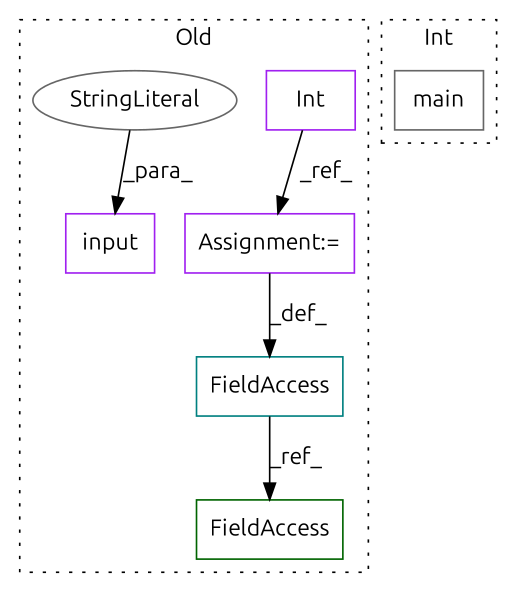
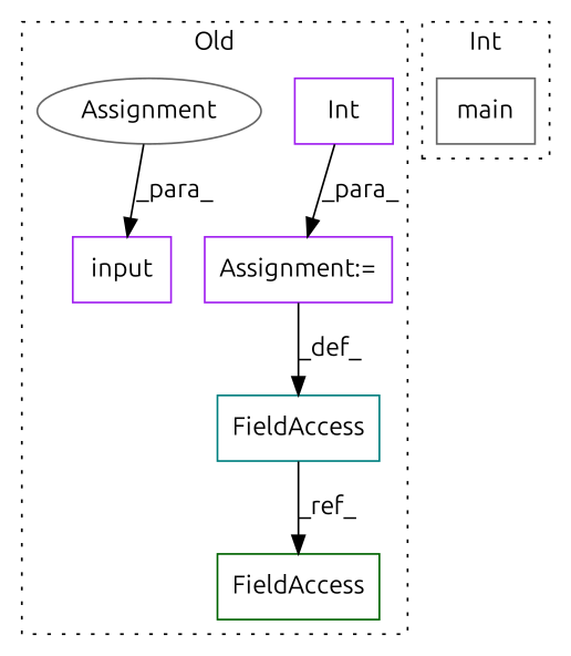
  digraph {
    fontname=Ubuntu
    node [a=32 color=purple fontname=Ubuntu l=5 shape=box]
    edge [color=black fontname=Ubuntu]
    n1 [l="4,1" label=Int s="235,295"]
    n2 [a=7 l=1 label="Assignment:=" s=234]
    n3 [l="6,1" label=input s="239,294"]
-   n4 [a=45 color=gray40 l=49 label=StringLiteral s=245 shape=ellipse]
+   n4 [a=45 color=gray40 l=49 label=Assignment s=245 shape=ellipse]
    n5 [a=22 color=teal label=FieldAccess s=229]
    n6 [a=22 color=darkgreen label=FieldAccess s=306]
    n7 [color=gray40 l=6 label=main s=650]
    subgraph cluster_1 {
      label=Old
      style=dotted
      n1
      n2
      n3
      n4
      n5
      n6
    }
    subgraph cluster_2 {
      label=Int
      style=dotted
      n7
    }
-   n1 -> n2 [label=_ref_]
+   n1 -> n2 [label=_para_]
    n2 -> n5 [label=_def_]
    n4 -> n3 [label=_para_]
    n5 -> n6 [label=_ref_]
  }
